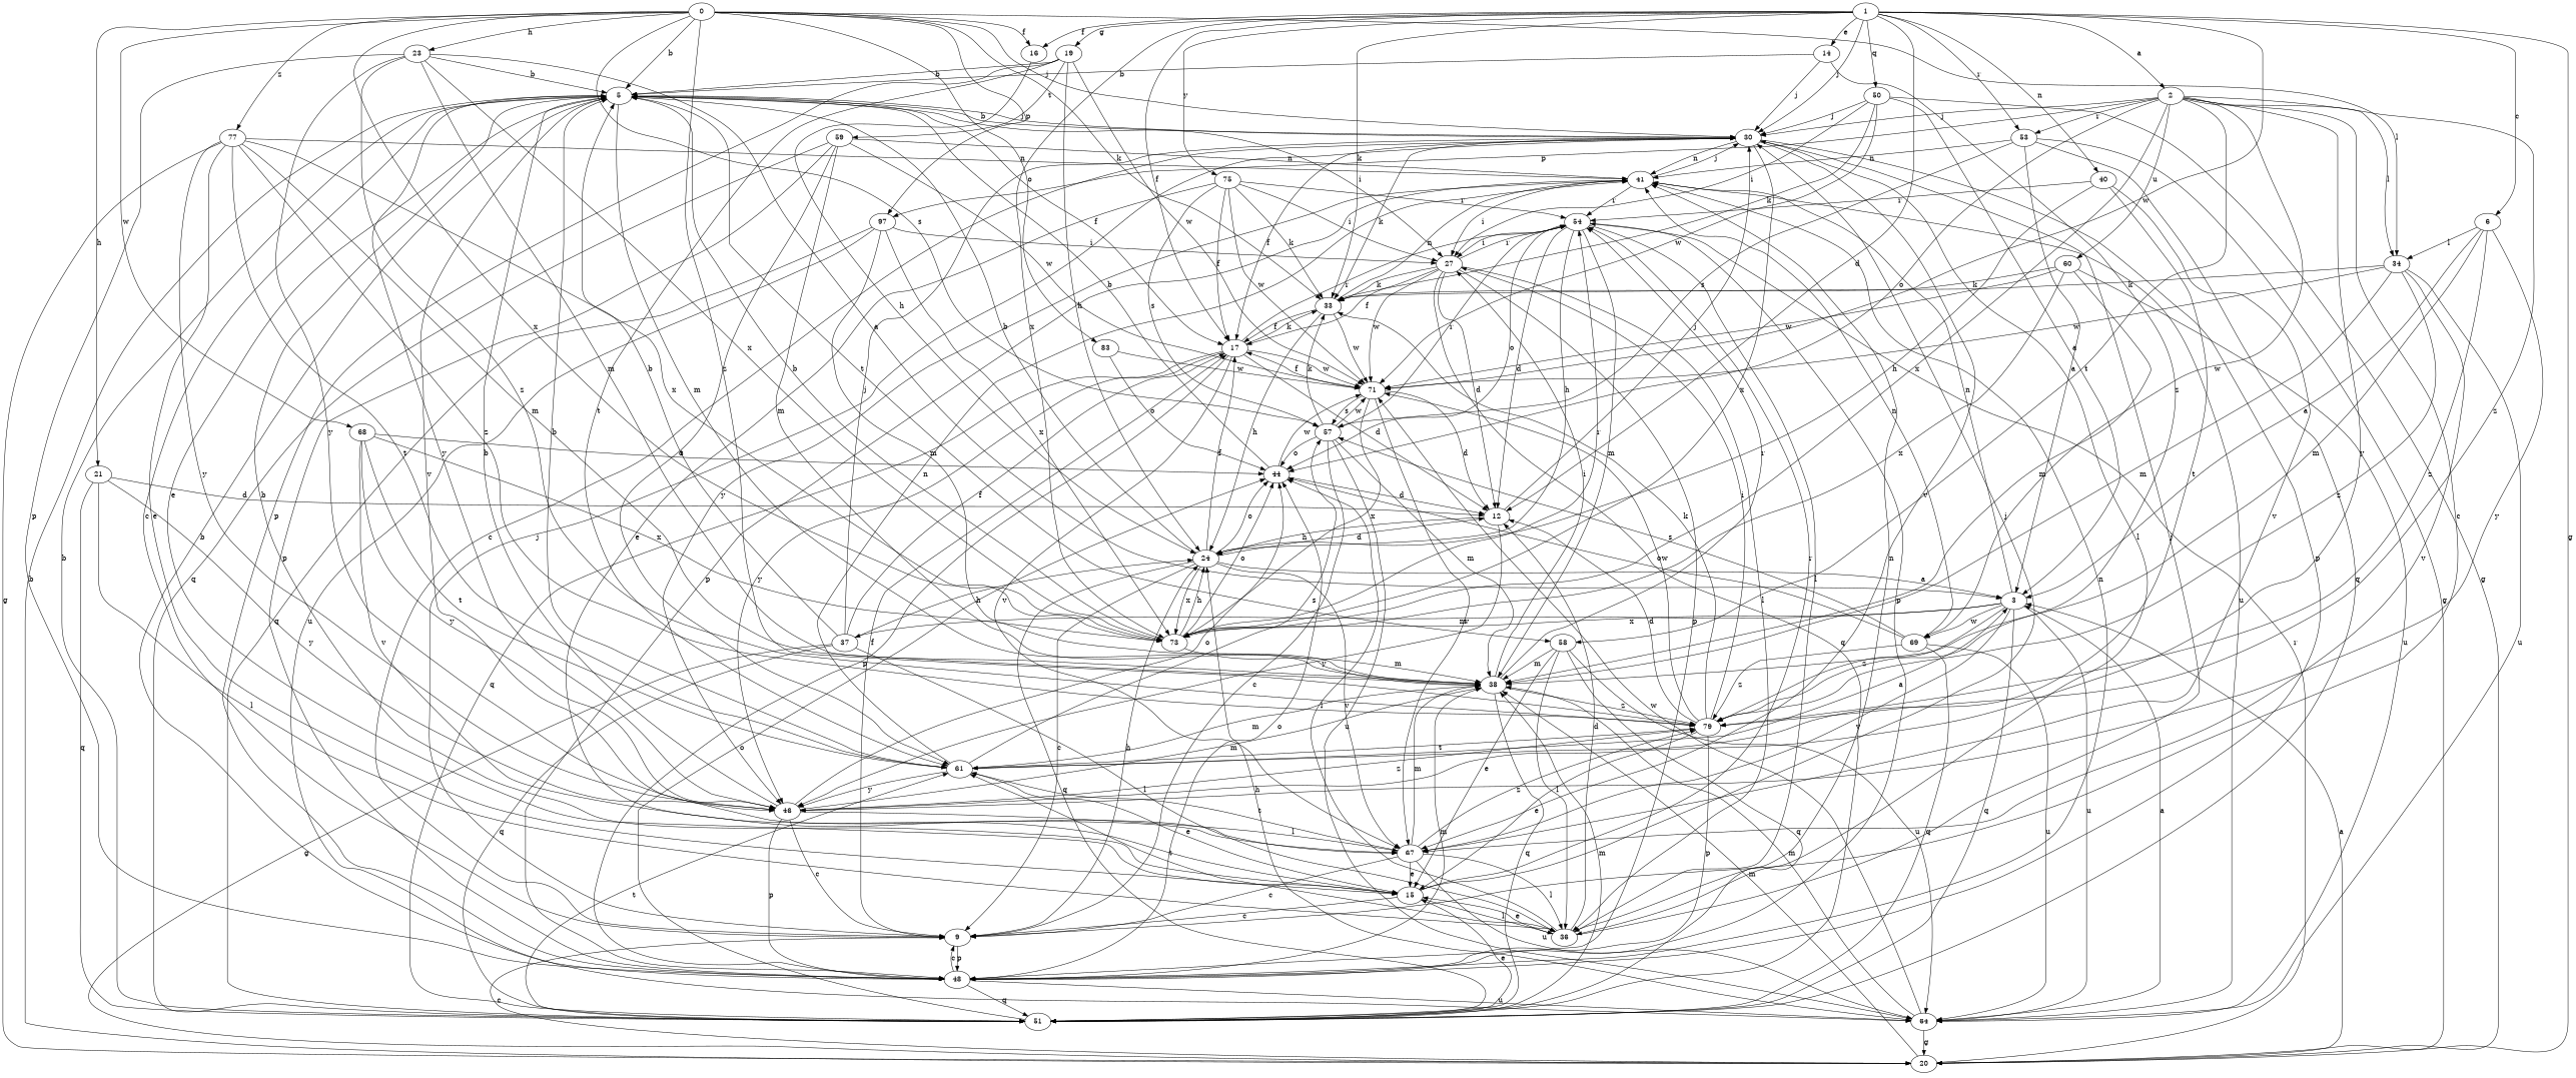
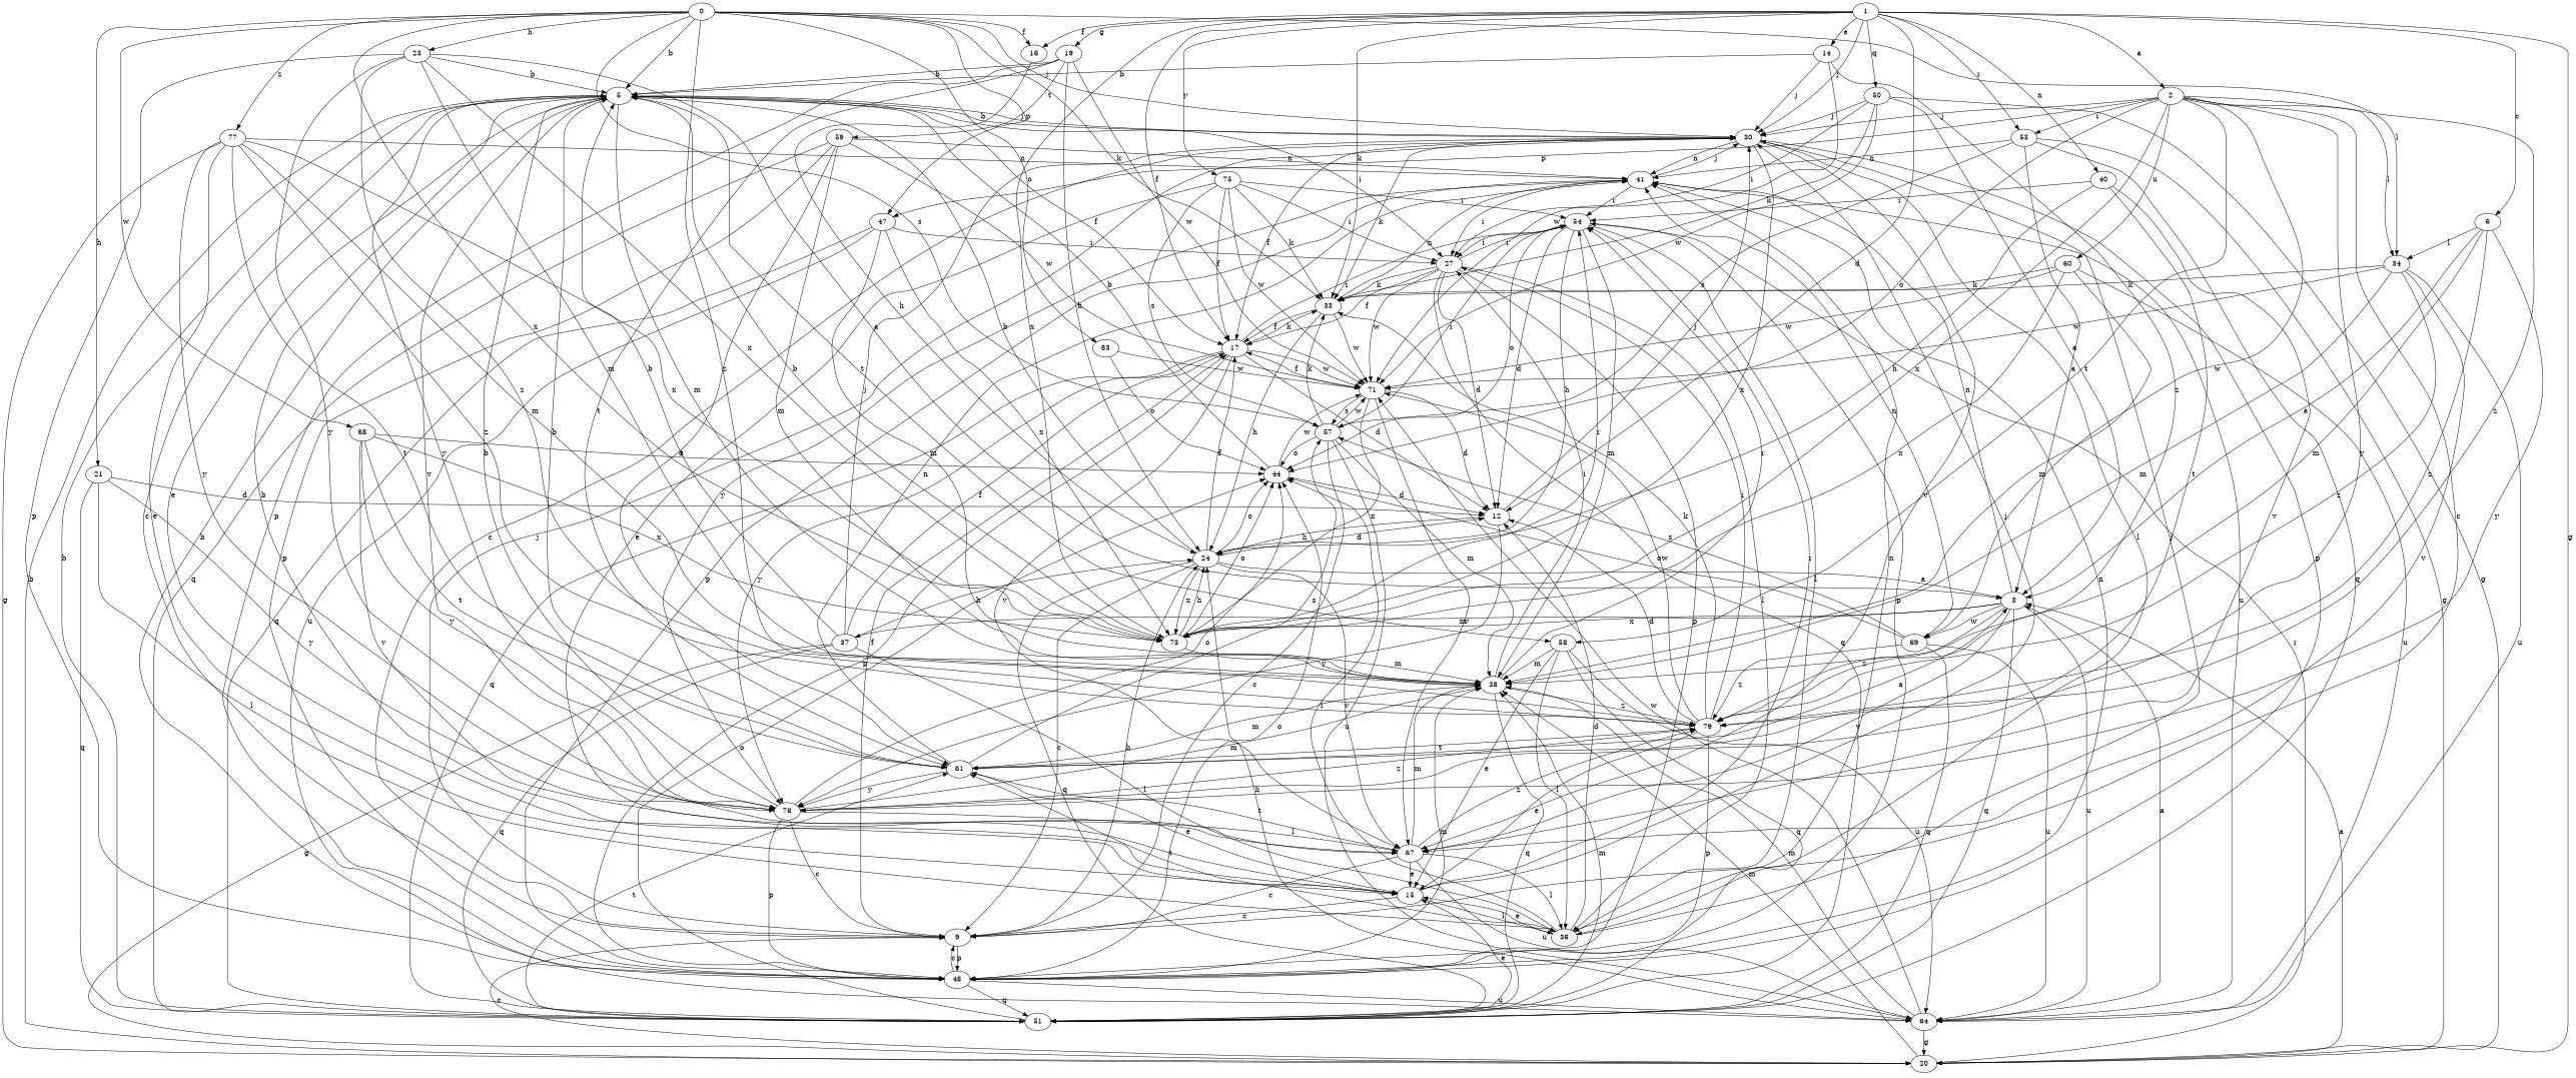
  strict digraph {
    0
    5
    16
    21
    23
    30
    33
    34
    n9 [label=83]
-   47 [label=97]
+   47
    57
    68
    73
    77
    79
    17
    9
    58
-   76 [label=46]
+   76
    67
    15
    27
    38
    24
    12
    51
    36
    3
    48
    41
    71
    64
    44
    54
    61
    20
    1
    2
    6
    14
    19
    40
    50
    53
    75
    n46 [label=60]
    69
    59
    37
    0 -> 5 [label=b]
    0 -> 16 [label=f]
    0 -> 21 [label=h]
    0 -> 23 [label=h]
    0 -> 30 [label=j]
    0 -> 33 [label=k]
    0 -> 34 [label=l]
    0 -> n9 [label=o]
    0 -> 47 [label=p]
    0 -> 57 [label=s]
    0 -> 68 [label=w]
    0 -> 73 [label=x]
    0 -> 77 [label=z]
    0 -> 79 [label=z]
    5 -> 30 [label=j]
    5 -> 17 [label=f]
    5 -> 9 [label=c]
    5 -> 58 [label=t]
    5 -> 76 [label=y]
    5 -> 67 [label=v]
    5 -> 15 [label=e]
    5 -> 27 [label=i]
    5 -> 38 [label=m]
    16 -> 24 [label=h]
    21 -> 76 [label=y]
    21 -> 12 [label=d]
    21 -> 51 [label=q]
    21 -> 36 [label=l]
    23 -> 5 [label=b]
    23 -> 73 [label=x]
    23 -> 79 [label=z]
    23 -> 76 [label=y]
    23 -> 38 [label=m]
    23 -> 3 [label=a]
    23 -> 48 [label=p]
    30 -> 5 [label=b]
    30 -> 33 [label=k]
    30 -> 73 [label=x]
    30 -> 17 [label=f]
    30 -> 9 [label=c]
    30 -> 67 [label=v]
    30 -> 36 [label=l]
    30 -> 48 [label=p]
    30 -> 41 [label=n]
    33 -> 17 [label=f]
    33 -> 24 [label=h]
    33 -> 41 [label=n]
    33 -> 71 [label=w]
    34 -> 33 [label=k]
    34 -> 79 [label=z]
    34 -> 67 [label=v]
    34 -> 38 [label=m]
    34 -> 71 [label=w]
    34 -> 64 [label=u]
    n9 -> 71 [label=w]
    n9 -> 44 [label=o]
    47 -> 73 [label=x]
    47 -> 27 [label=i]
    47 -> 38 [label=m]
    47 -> 51 [label=q]
    47 -> 64 [label=u]
    57 -> 33 [label=k]
    57 -> 9 [label=c]
    57 -> 38 [label=m]
    57 -> 71 [label=w]
    57 -> 64 [label=u]
    57 -> 44 [label=o]
    57 -> 54 [label=r]
    68 -> 73 [label=x]
    68 -> 76 [label=y]
    68 -> 67 [label=v]
    68 -> 44 [label=o]
    68 -> 61 [label=t]
    73 -> 5 [label=b]
    73 -> 38 [label=m]
    73 -> 24 [label=h]
    73 -> 44 [label=o]
    73 -> 54 [label=r]
    77 -> 73 [label=x]
    77 -> 79 [label=z]
    77 -> 76 [label=y]
    77 -> 15 [label=e]
    77 -> 38 [label=m]
    77 -> 41 [label=n]
    77 -> 61 [label=t]
    77 -> 20 [label=g]
    79 -> 33 [label=k]
    79 -> 15 [label=e]
    79 -> 27 [label=i]
    79 -> 12 [label=d]
    79 -> 48 [label=p]
    79 -> 71 [label=w]
    79 -> 61 [label=t]
    17 -> 33 [label=k]
    17 -> 76 [label=y]
    17 -> 67 [label=v]
    17 -> 12 [label=d]
    17 -> 51 [label=q]
    17 -> 48 [label=p]
    17 -> 71 [label=w]
    17 -> 54 [label=r]
    9 -> 30 [label=j]
    9 -> 17 [label=f]
    9 -> 24 [label=h]
    9 -> 48 [label=p]
    58 -> 15 [label=e]
    58 -> 38 [label=m]
    58 -> 51 [label=q]
    58 -> 36 [label=l]
    58 -> 64 [label=u]
    76 -> 5 [label=b]
    76 -> 79 [label=z]
    76 -> 9 [label=c]
    76 -> 67 [label=l]
    76 -> 38 [label=m]
    76 -> 48 [label=p]
    76 -> 44 [label=o]
    67 -> 79 [label=z]
    67 -> 9 [label=c]
    67 -> 15 [label=e]
    67 -> 38 [label=m]
    67 -> 36 [label=l]
    67 -> 64 [label=u]
    67 -> 61 [label=t]
    15 -> 5 [label=b]
    15 -> 30 [label=j]
    15 -> 9 [label=c]
    15 -> 36 [label=l]
    15 -> 54 [label=r]
    27 -> 33 [label=k]
    27 -> 17 [label=f]
    27 -> 12 [label=d]
    27 -> 51 [label=q]
    27 -> 36 [label=l]
    27 -> 48 [label=p]
    27 -> 71 [label=w]
    27 -> 54 [label=r]
    38 -> 79 [label=z]
    38 -> 27 [label=i]
    38 -> 51 [label=q]
    38 -> 54 [label=r]
    24 -> 5 [label=b]
    24 -> 73 [label=x]
    24 -> 17 [label=f]
    24 -> 9 [label=c]
    24 -> 67 [label=v]
    24 -> 12 [label=d]
    24 -> 51 [label=q]
    24 -> 3 [label=a]
    24 -> 44 [label=o]
    12 -> 30 [label=j]
    12 -> 76 [label=y]
    12 -> 24 [label=h]
    51 -> 5 [label=b]
    51 -> 15 [label=e]
    51 -> 38 [label=m]
    51 -> 44 [label=o]
    51 -> 61 [label=t]
    36 -> 30 [label=j]
    36 -> 15 [label=e]
    36 -> 12 [label=d]
    36 -> 41 [label=n]
    36 -> 44 [label=l]
    36 -> 61 [label=t]
    3 -> 73 [label=x]
    3 -> 79 [label=z]
    3 -> 67 [label=v]
    3 -> 51 [label=q]
    3 -> 41 [label=n]
    3 -> 64 [label=u]
    3 -> 69 [label=w]
    3 -> 37 [label=m]
    48 -> 5 [label=b]
    48 -> 9 [label=c]
    48 -> 38 [label=m]
    48 -> 51 [label=q]
    48 -> 41 [label=n]
    48 -> 64 [label=u]
    48 -> 44 [label=o]
    41 -> 30 [label=j]
    41 -> 76 [label=y]
    41 -> 27 [label=i]
    41 -> 48 [label=p]
    41 -> 64 [label=u]
    41 -> 54 [label=r]
    71 -> 57 [label=s]
    71 -> 73 [label=x]
    71 -> 17 [label=f]
    71 -> 67 [label=v]
    71 -> 12 [label=d]
    64 -> 38 [label=m]
    64 -> 24 [label=h]
    64 -> 3 [label=a]
    64 -> 71 [label=w]
    64 -> 20 [label=g]
    44 -> 5 [label=b]
    44 -> 12 [label=d]
    44 -> 71 [label=w]
    54 -> 27 [label=i]
    54 -> 38 [label=m]
    54 -> 24 [label=h]
    54 -> 12 [label=d]
    54 -> 36 [label=l]
    54 -> 48 [label=p]
    54 -> 44 [label=o]
    61 -> 5 [label=b]
    61 -> 57 [label=s]
    61 -> 76 [label=y]
    61 -> 15 [label=e]
    61 -> 38 [label=m]
    61 -> 3 [label=a]
    61 -> 41 [label=n]
    20 -> 5 [label=b]
    20 -> 9 [label=c]
    20 -> 38 [label=m]
    20 -> 3 [label=a]
    20 -> 54 [label=r]
    1 -> 16 [label=f]
    1 -> 30 [label=j]
    1 -> 33 [label=k]
    1 -> 73 [label=x]
    1 -> 17 [label=f]
    1 -> 12 [label=d]
    1 -> 20 [label=g]
    1 -> 2 [label=a]
    1 -> 6 [label=c]
    1 -> 14 [label=e]
    1 -> 19 [label=g]
    1 -> 40 [label=n]
    1 -> 50 [label=q]
    1 -> 53 [label=r]
    1 -> 75 [label=y]
    2 -> 30 [label=j]
    2 -> 34 [label=l]
    2 -> 47 [label=p]
    2 -> 73 [label=x]
    2 -> 79 [label=z]
    2 -> 9 [label=c]
    2 -> 58 [label=t]
    2 -> 76 [label=y]
    2 -> 44 [label=o]
    2 -> 53 [label=r]
    2 -> n46 [label=u]
    2 -> 69 [label=w]
    6 -> 34 [label=l]
    6 -> 79 [label=z]
    6 -> 76 [label=y]
    6 -> 38 [label=m]
    6 -> 3 [label=a]
    14 -> 5 [label=b]
    14 -> 30 [label=j]
    14 -> 79 [label=z]
-   1 -> 71 [label=w]
+   14 -> 71 [label=w]
    19 -> 5 [label=b]
    19 -> 24 [label=h]
    19 -> 48 [label=p]
    19 -> 71 [label=w]
    19 -> 61 [label=t]
    19 -> 59 [label=t]
    40 -> 67 [label=v]
    40 -> 24 [label=h]
    40 -> 54 [label=r]
    40 -> 61 [label=t]
    50 -> 30 [label=j]
    50 -> 33 [label=k]
    50 -> 27 [label=i]
    50 -> 3 [label=a]
    50 -> 71 [label=w]
    50 -> 20 [label=g]
    53 -> 57 [label=s]
    53 -> 51 [label=q]
    53 -> 3 [label=a]
    53 -> 41 [label=n]
    53 -> 20 [label=g]
    75 -> 33 [label=k]
    75 -> 57 [label=s]
    75 -> 17 [label=f]
    75 -> 15 [label=e]
    75 -> 27 [label=i]
    75 -> 71 [label=w]
    75 -> 54 [label=r]
    n46 -> 33 [label=k]
    n46 -> 73 [label=x]
    n46 -> 38 [label=m]
    n46 -> 71 [label=w]
    n46 -> 64 [label=u]
    69 -> 57 [label=s]
    69 -> 79 [label=z]
    69 -> 51 [label=q]
    69 -> 41 [label=n]
    69 -> 64 [label=u]
    69 -> 44 [label=o]
    59 -> 38 [label=m]
    59 -> 51 [label=q]
    59 -> 48 [label=p]
    59 -> 41 [label=n]
    59 -> 71 [label=w]
    59 -> 61 [label=t]
    37 -> 5 [label=b]
    37 -> 30 [label=j]
    37 -> 17 [label=f]
    37 -> 24 [label=h]
    37 -> 51 [label=q]
    37 -> 36 [label=l]
    37 -> 20 [label=g]
  }
